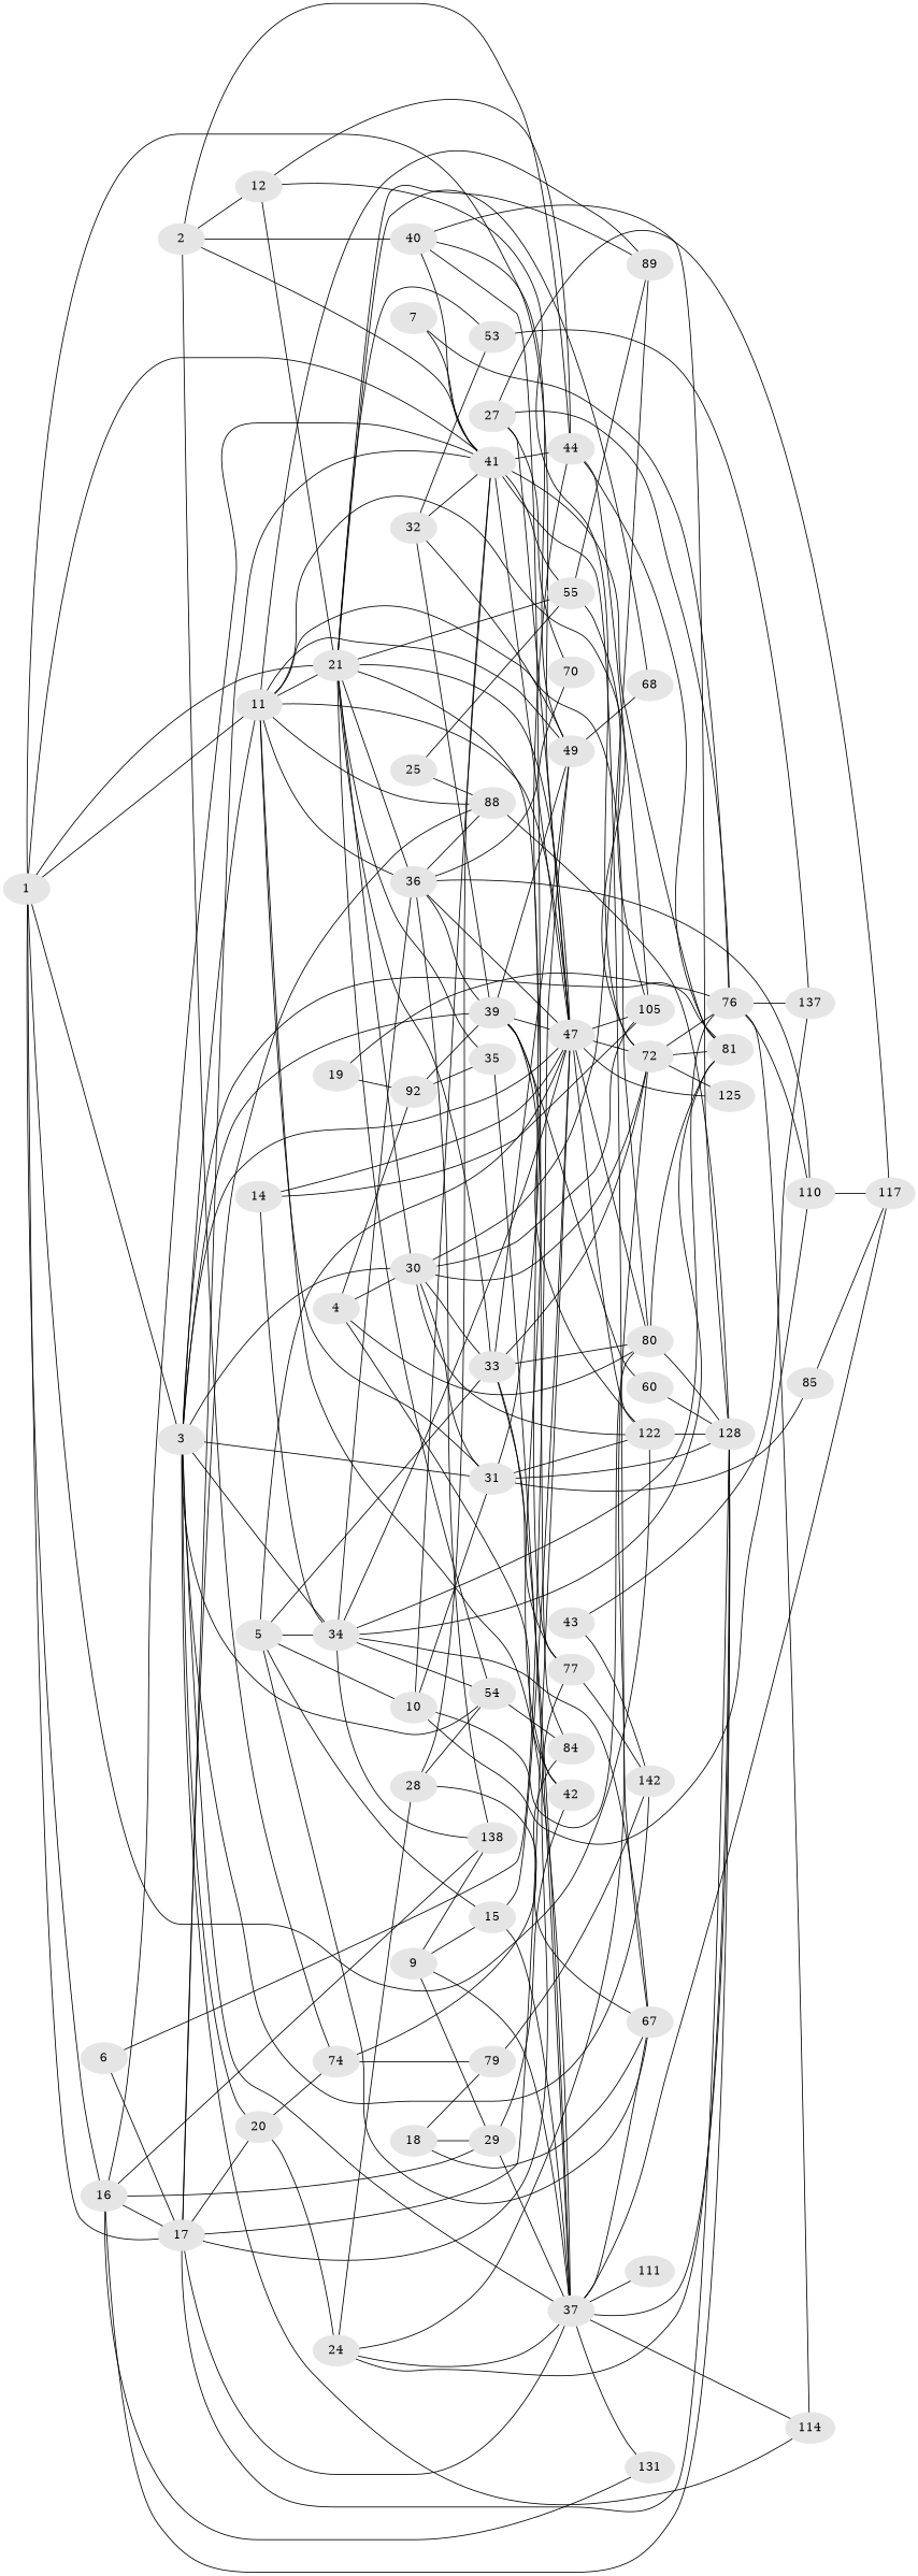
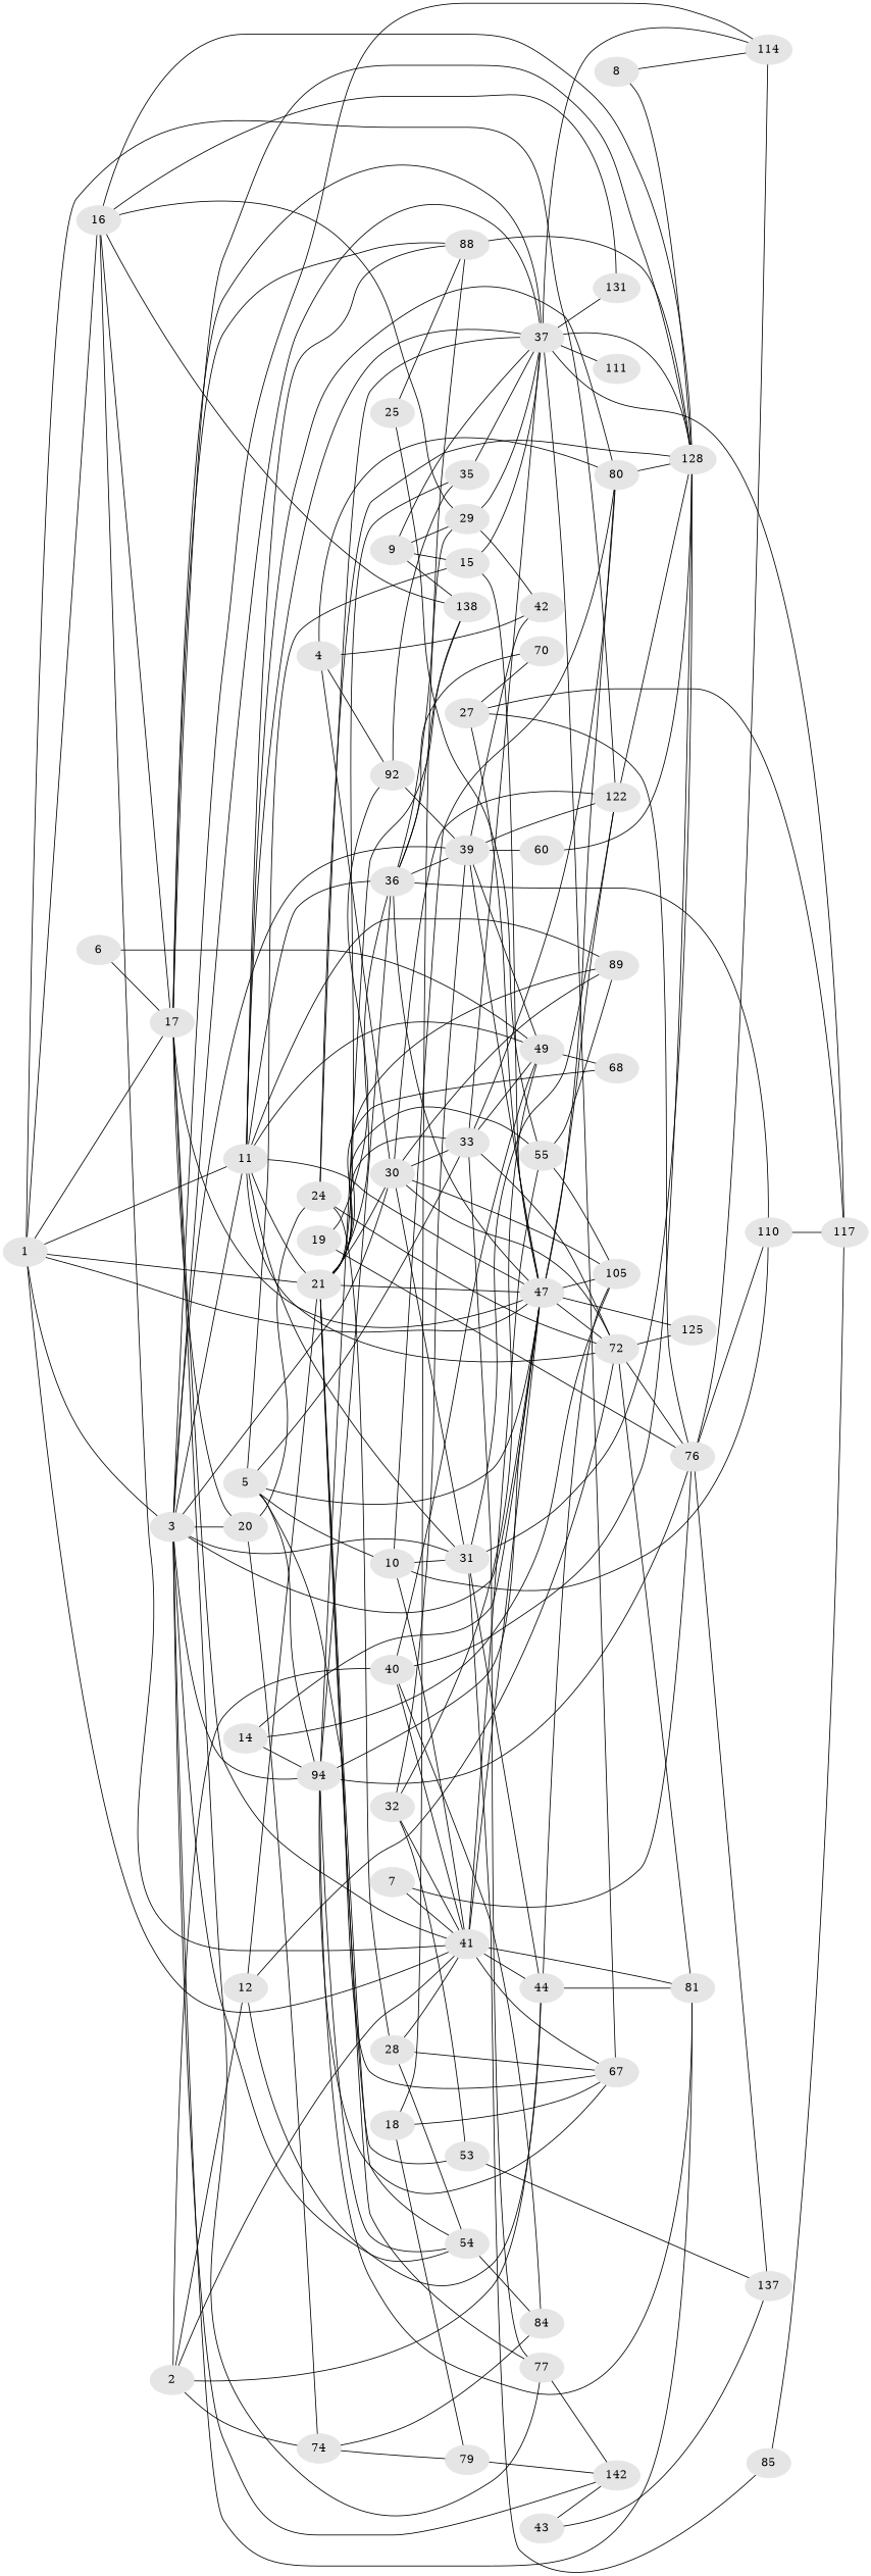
  graph {
    rankdir=LR
    node [color=gray90 style=filled]
    1 [super="+109"]
    3 [super="+121+120+63"]
    11 [super="+132+90+65+59+91+92"]
    16 [super="+101"]
    17 [super="+26+99"]
    21 [super="+23+102+141"]
    41 [super="+51"]
    47 [super="+71+64+52"]
    122
    20
    30 [super="+86+62"]
    31 [super="+38"]
-   34 [super="+134+58"]
+   34 [super="+134+58" label=94]
    37 [super="+69+103+46"]
    39 [super="+45+106+57"]
    54 [super="+136"]
    81 [super="+124"]
    114
    142
    80 [super="+129+119"]
    49 [super="+97+93+56"]
    36 [super="+139+78"]
    72 [super="+98"]
    88
    89
    128 [super="+133"]
    29
    138
    131
    77
    33 [super="+73"]
    35
    53
    55 [super="+108"]
    68
    44 [super="+143"]
    67 [super="+87"]
    105
    125
    12 [super="+50"]
    2
    40 [super="+83+144"]
    74
    84
    79
    24 [super="+66"]
    85
    76 [super="+115"]
    111
    117
    42
    60
    4
    n54 [label=92]
    5 [super="+13+82+126"]
    10
    15
    110 [super="+123"]
    6
    7
    137
+   8
    9 [super="+130"]
    70
    14
    18
    19
    28 [super="+75"]
    25
    27
    32
    43
    1 -- 3
    1 -- 11
    1 -- 16
    1 -- 17
    1 -- 21
    1 -- 41
    1 -- 47
    1 -- 122
    3 -- 11
    3 -- 47
    3 -- 20
    3 -- 30
    3 -- 31
    3 -- 34
    3 -- 37
    3 -- 39
    3 -- 54
    3 -- 81
    3 -- 114
    3 -- 142
    11 -- 21 [weight=2]
    11 -- 47 [weight=2]
    11 -- 31
    11 -- 37
    11 -- 80
    11 -- 49
    11 -- 36
    11 -- 72
    11 -- 88
    11 -- 89
    16 -- 17
    16 -- 41
    16 -- 128
    16 -- 29
    16 -- 138
    16 -- 131
    17 -- 41
    17 -- 47
    17 -- 20
    17 -- 37
    17 -- 88
    17 -- 128
    17 -- 77
    21 -- 47 [weight=2]
    21 -- 30
    21 -- 54
    21 -- 36
    21 -- 89
    21 -- 77
    21 -- 33
    21 -- 35
    21 -- 53
    21 -- 55
    21 -- 68
    41 -- 47
    41 -- 81
    41 -- 55
    41 -- 44
    41 -- 67
    47 -- 122
    47 -- 80
    47 -- 72
    47 -- 105
    47 -- 125
    122 -- 128
    20 -- 74
    20 -- 24
    30 -- 122
    30 -- 31
    30 -- 72
    30 -- 89
    30 -- 33
    30 -- 105
    31 -- 122
    31 -- 128
    31 -- 44
    31 -- 85
    34 -- 47
    34 -- 54
    34 -- 81
    34 -- 36
    34 -- 138
    34 -- 67
    34 -- 76
    37 -- 114
    37 -- 128
    37 -- 131
    37 -- 67
    37 -- 111
    37 -- 117
    39 -- 47
    39 -- 122
    39 -- 49 [weight=2]
    39 -- 42
    39 -- 60
    54 -- 84
-   80 -- 81
    80 -- 128
    49 -- 68
    36 -- 47
    36 -- 39
    36 -- 88
    36 -- 138
    36 -- 110
    36 -- 70
    72 -- 81
    72 -- 125
    72 -- 76
    88 -- 128
    29 -- 37
    29 -- 42
    77 -- 142
    33 -- 37
    33 -- 80
    33 -- 49
    33 -- 72
    33 -- 77
    35 -- 37
    53 -- 137
    55 -- 89
    55 -- 105
    44 -- 81
    44 -- 105
    12 -- 21
    12 -- 72
    12 -- 44
    2 -- 41
    2 -- 44
    2 -- 12
    2 -- 40
    2 -- 74
    40 -- 41 [weight=2]
    40 -- 49 [weight=2]
    40 -- 128 [weight=2]
    40 -- 84
    74 -- 84
    74 -- 79
    79 -- 142
    24 -- 37
    24 -- 72
    24 -- 128
    24 -- 28
    85 -- 117
    76 -- 114
    76 -- 110
    76 -- 137
    60 -- 128
    4 -- 30
    4 -- 80 [weight=2]
    4 -- 42
    4 -- n54
    n54 -- 39 [weight=2]
    n54 -- 35
    5 -- 47
    5 -- 34 [weight=2]
    5 -- 33
    5 -- 67
    5 -- 10
    5 -- 15
    10 -- 41
    10 -- 31
    10 -- 80
    10 -- 110
    15 -- 47
    15 -- 37
    110 -- 117 [weight=2]
    6 -- 17
    6 -- 49
    7 -- 41
    7 -- 76
+   8 -- 114
+   8 -- 128
    9 -- 37 [weight=2]
    9 -- 29
    9 -- 138
    9 -- 15
    14 -- 47
    14 -- 34
    14 -- 105
    18 -- 29
    18 -- 67
    18 -- 79
    19 -- 76
    19 -- n54
    28 -- 41
    28 -- 54
    28 -- 67
    25 -- 88
    25 -- 55
    27 -- 47
    27 -- 76
    27 -- 117
    27 -- 70
    32 -- 41
    32 -- 39
    32 -- 49
    32 -- 53
    43 -- 142
    43 -- 137
  }
